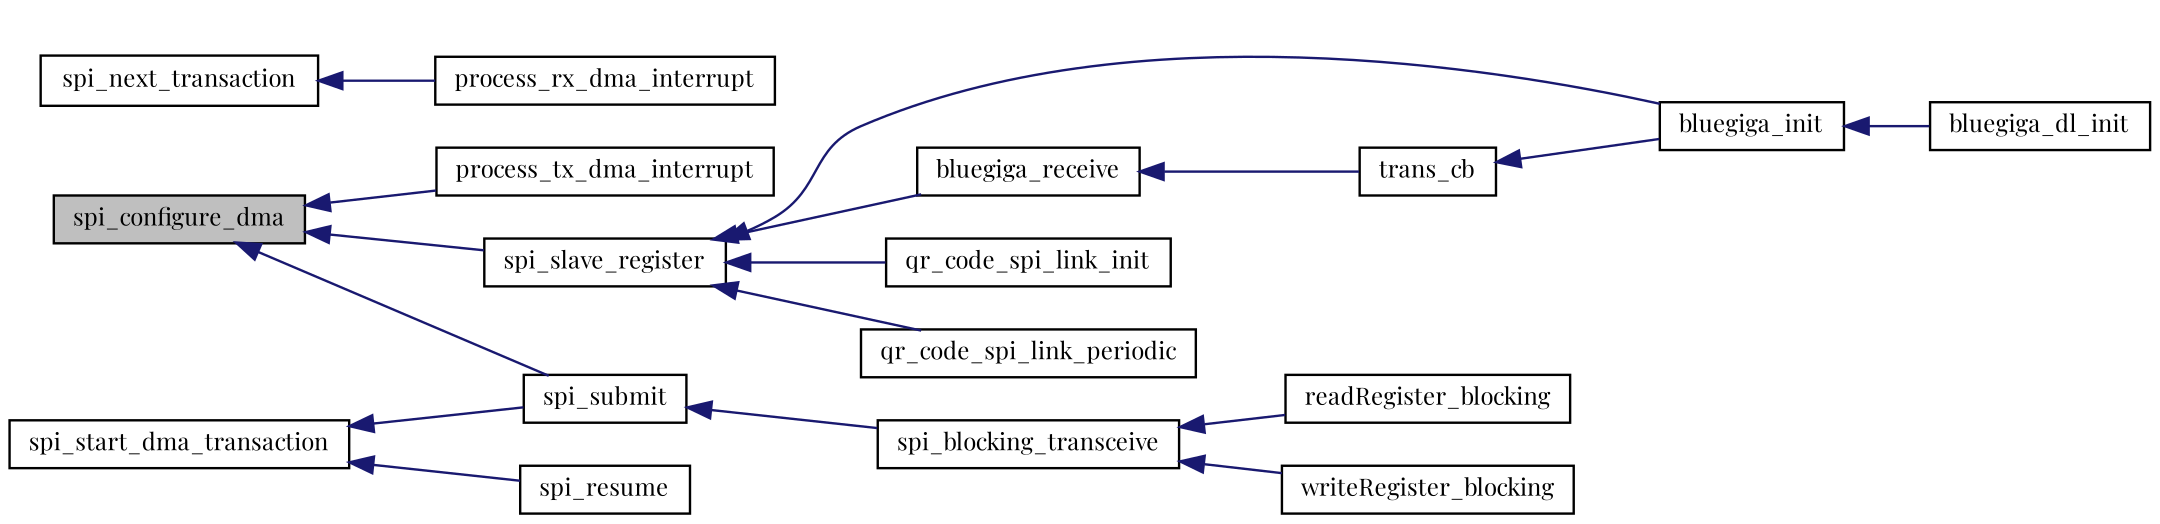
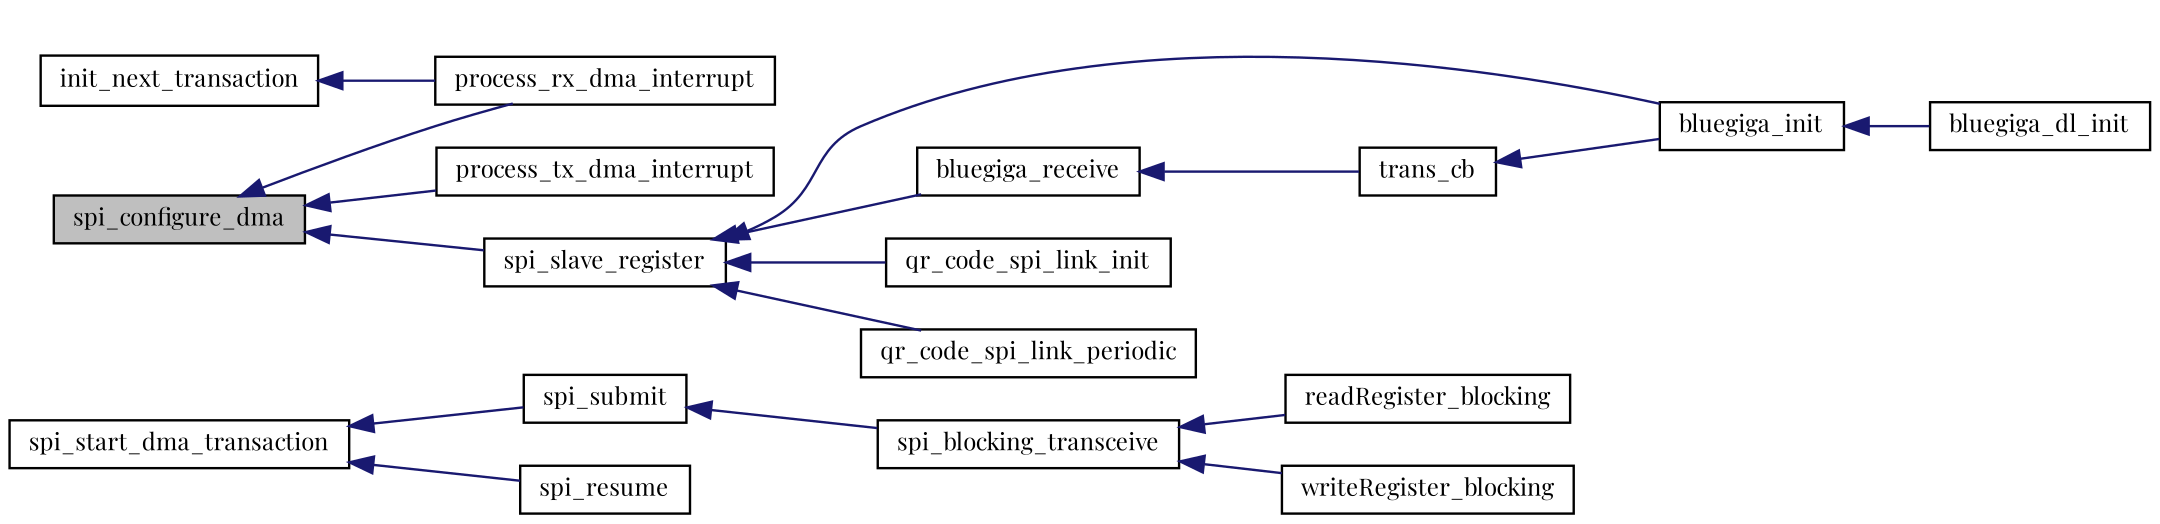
  digraph {
    fontname="Playfair Display"
    rankdir=LR
    node [color=black fillcolor=white fontname="Playfair Display" fontsize=10 shape=record style=filled]
    edge [color=midnightblue dir=back fontname="Playfair Display" fontsize=10 labelfontname=FreeSans labelfontsize=10 style=solid]
    n1 [fillcolor=grey75 fontcolor=black height=0.2 label=spi_configure_dma width=0.4]
    n2 [height=0.2 label=process_rx_dma_interrupt width=0.4]
    n3 [height=0.2 label=process_tx_dma_interrupt width=0.4]
    n4 [height=0.2 label=spi_slave_register width=0.4]
    n5 [height=0.2 label=bluegiga_init width=0.4]
    n6 [height=0.2 label=bluegiga_receive width=0.4]
    n7 [height=0.2 label=qr_code_spi_link_init width=0.4]
    n8 [height=0.2 label=qr_code_spi_link_periodic width=0.4]
    n9 [height=0.2 label=spi_start_dma_transaction width=0.4]
    n10 [height=0.2 label=spi_submit width=0.4]
    n11 [height=0.2 label=spi_resume width=0.4]
    n12 [height=0.2 label=bluegiga_dl_init width=0.4]
    n13 [height=0.2 label=trans_cb width=0.4]
    n14 [height=0.2 label=spi_blocking_transceive width=0.4]
-   n15 [height=0.2 label=spi_next_transaction width=0.4]
+   n15 [height=0.2 label=init_next_transaction width=0.4]
    n16 [height=0.2 label=readRegister_blocking width=0.4]
    n17 [height=0.2 label=writeRegister_blocking width=0.4]
-   n1 -> n10
+   n1 -> n2
    n1 -> n3
    n1 -> n4
    n4 -> n5
    n4 -> n6
    n4 -> n7
    n4 -> n8
    n5 -> n12
    n6 -> n13
    n9 -> n10
    n9 -> n11
    n10 -> n14
    n13 -> n5
    n14 -> n16
    n14 -> n17
    n15 -> n2
  }
